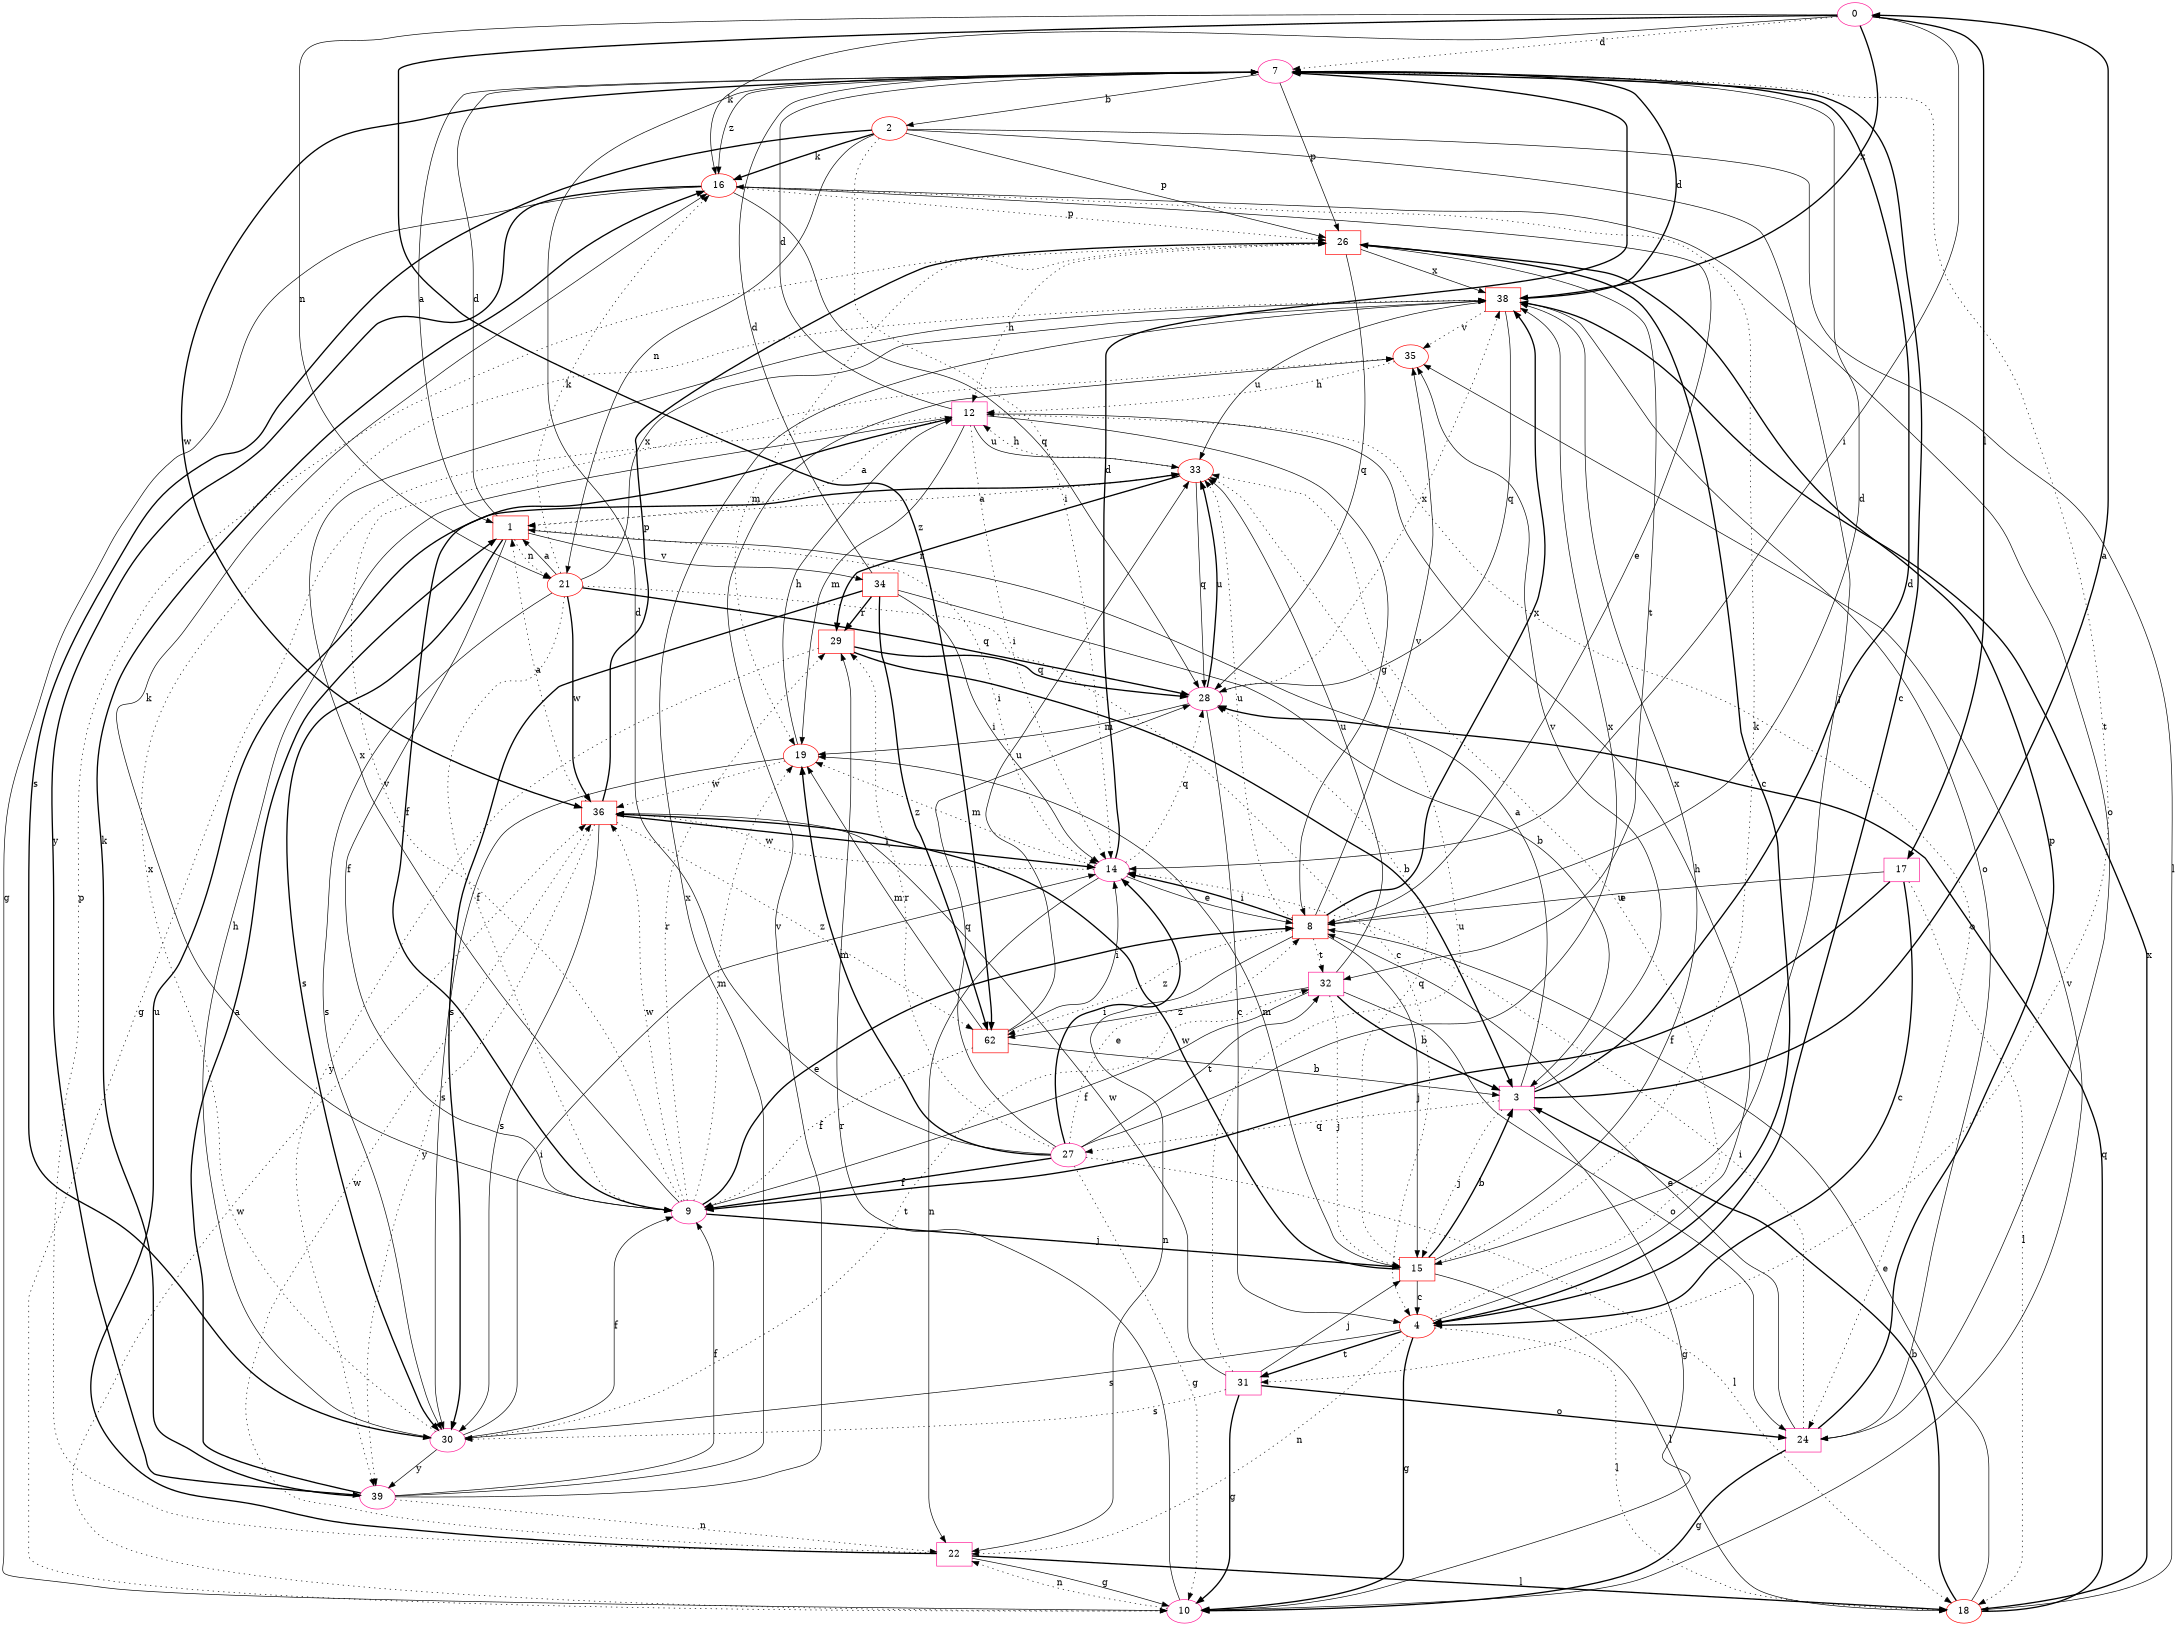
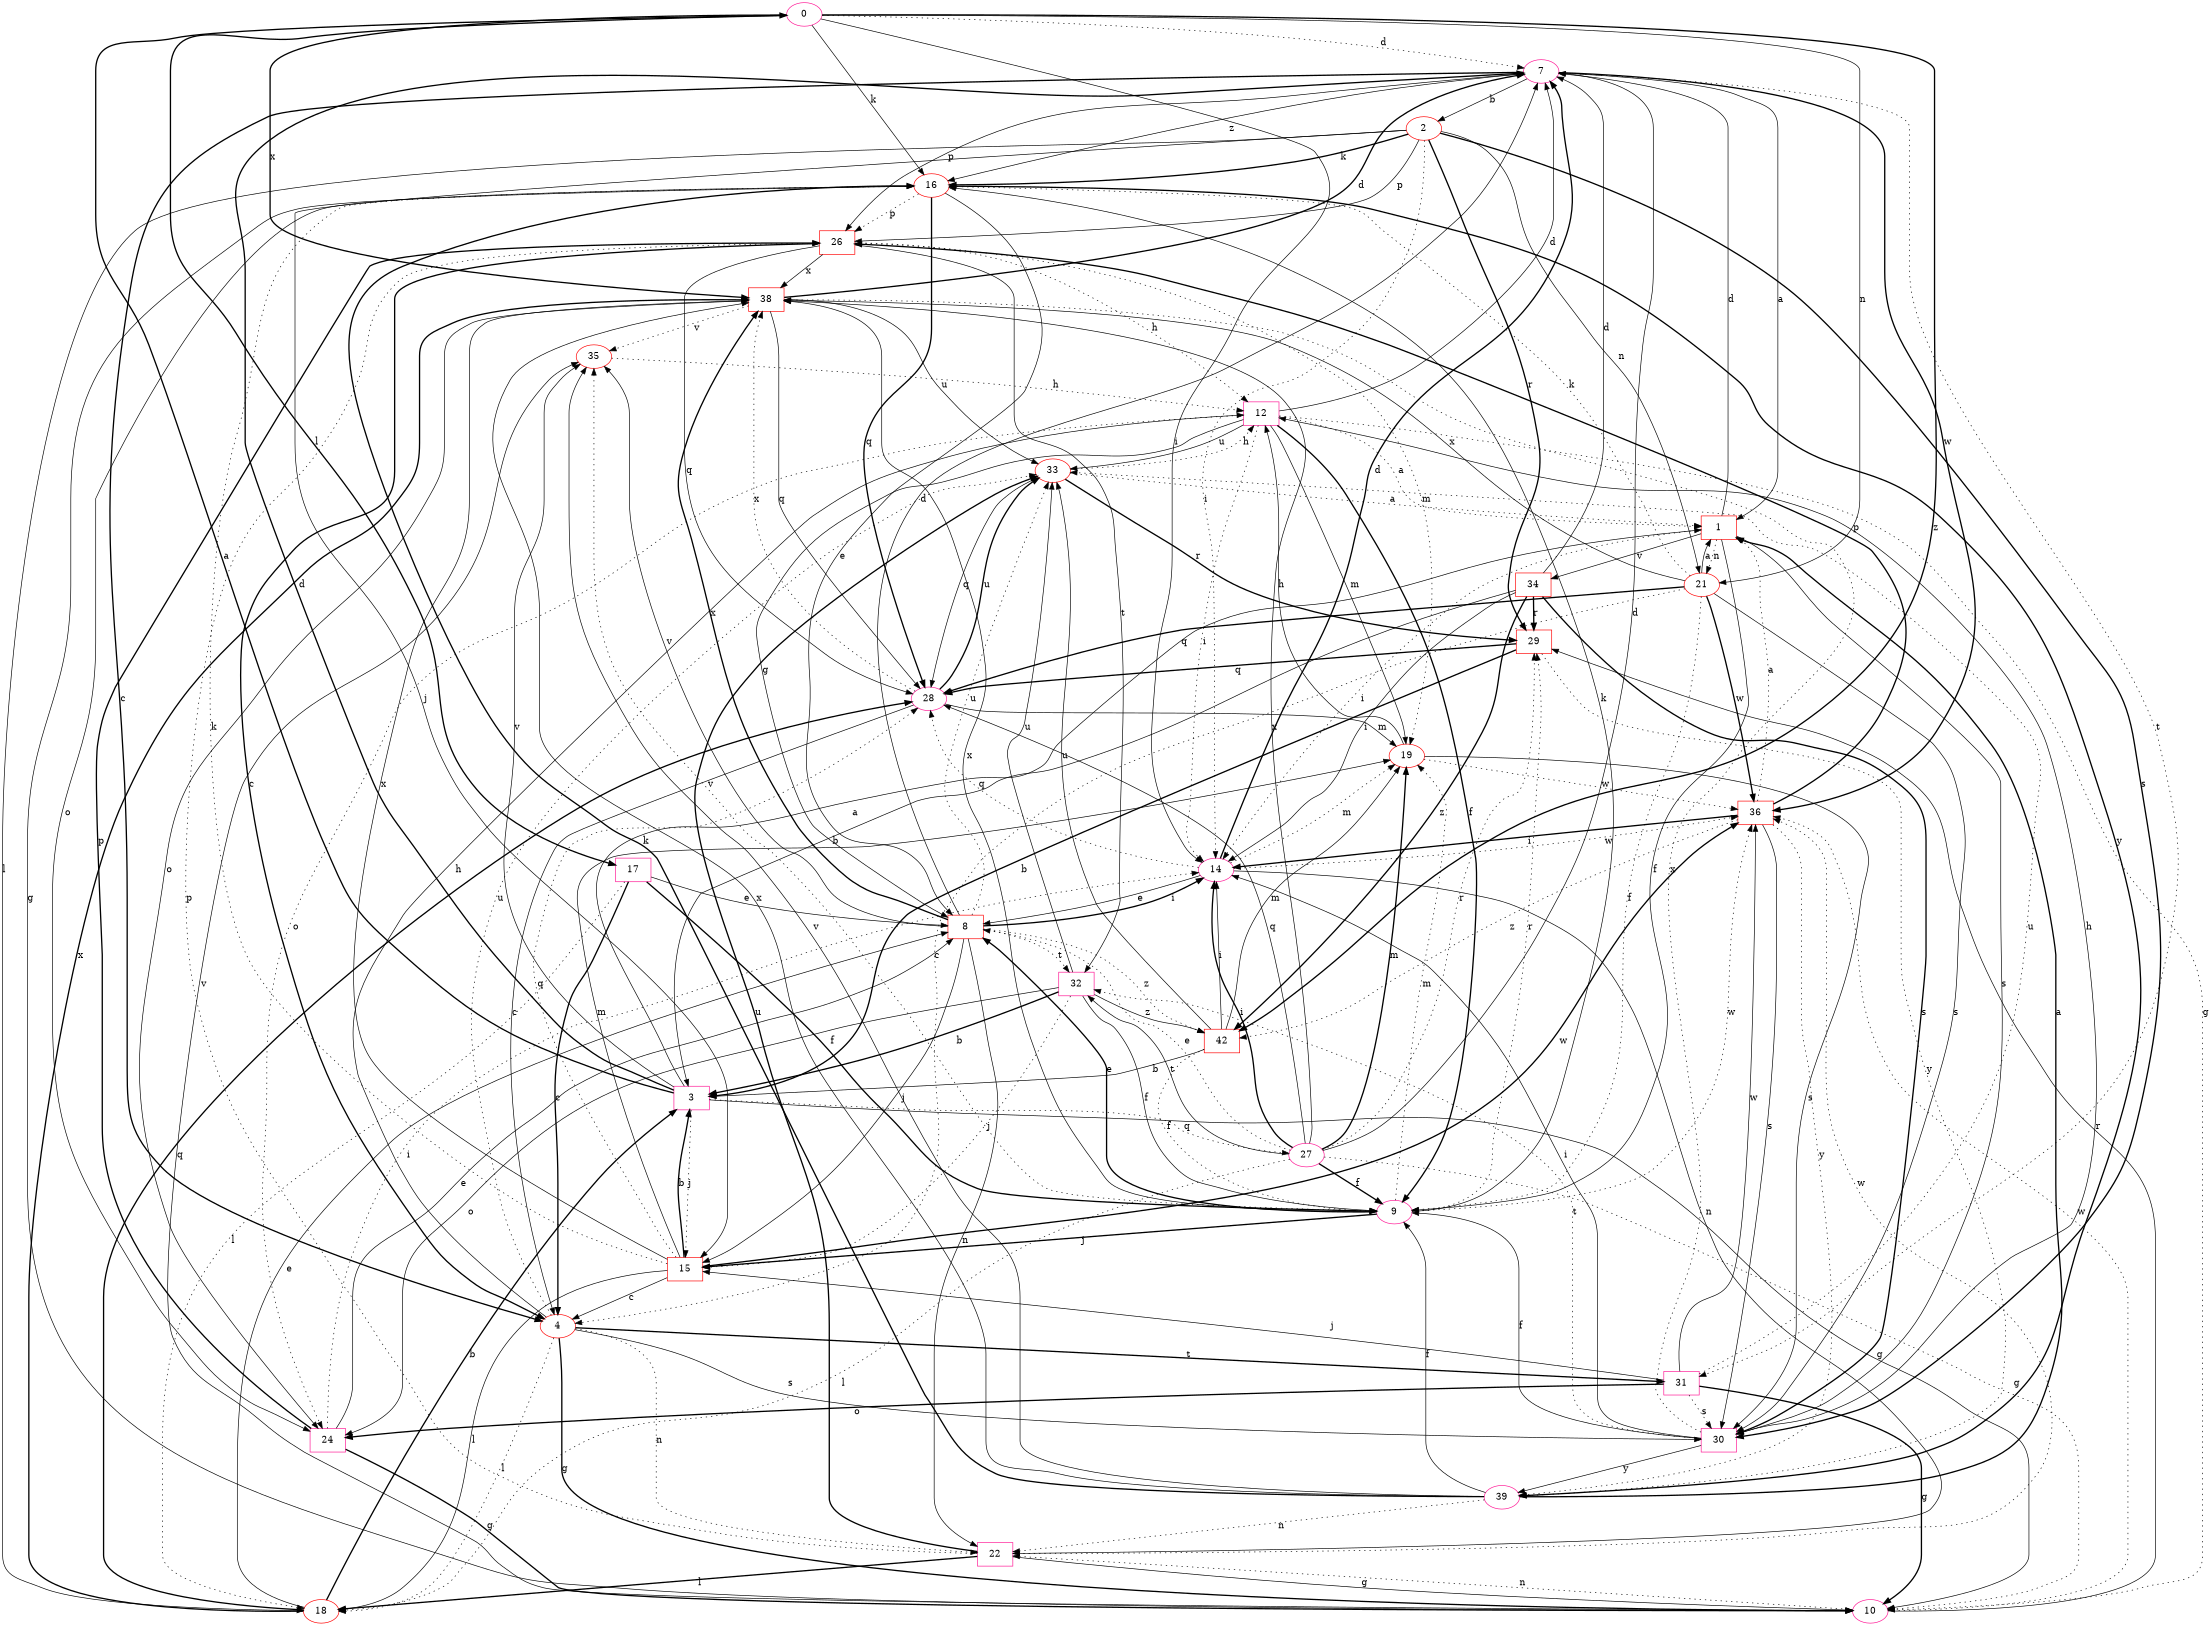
  strict digraph {
    node [color=red shape=box]
    edge [style=solid]
    0 [color=deeppink shape=ellipse]
    7 [color=deeppink shape=ellipse]
    14 [color=deeppink shape=ellipse]
    16 [shape=ellipse]
    17 [color=deeppink]
    21 [shape=ellipse]
    38
-   42 [label=62]
+   42
    1
    2 [shape=ellipse]
    26
    4 [shape=ellipse]
    31 [color=deeppink]
    36
    22 [color=deeppink]
    8
    19 [shape=ellipse]
    28 [color=deeppink shape=ellipse]
    10 [color=deeppink shape=ellipse]
    24 [color=deeppink]
    39 [color=deeppink shape=ellipse]
    9 [color=deeppink shape=ellipse]
    18 [shape=ellipse]
-   30 [color=deeppink shape=ellipse]
+   30 [color=deeppink]
    33 [shape=ellipse]
    35 [shape=ellipse]
    3 [color=deeppink]
    34
    15
    29
    12 [color=deeppink]
    32 [color=deeppink]
    27 [color=deeppink shape=ellipse]
    0 -> 7 [label=d style=dotted]
    0 -> 14 [label=i]
    0 -> 16 [label=k]
    0 -> 17 [label=l style=bold]
    0 -> 21 [label=n]
    0 -> 38 [label=x style=bold]
    0 -> 42 [label=z style=bold]
    7 -> 16 [label=z]
    7 -> 1 [label=a]
    7 -> 2 [label=b]
    7 -> 26 [label=p]
    7 -> 4 [label=c style=bold]
    7 -> 31 [label=t style=dotted]
    7 -> 36 [label=w style=bold]
    14 -> 7 [label=d style=bold]
    14 -> 36 [label=w style=dotted]
    14 -> 22 [label=n]
    14 -> 8 [label=e]
    14 -> 19 [label=m style=dotted]
    14 -> 28 [label=q style=dotted]
    16 -> 26 [label=p style=dotted]
    16 -> 8 [label=e]
-   16 -> 28 [label=q]
+   16 -> 28 [label=q style=bold]
    16 -> 10 [label=g]
    16 -> 24 [label=o]
    16 -> 39 [label=y style=bold]
    17 -> 4 [label=c style=bold]
    17 -> 8 [label=e]
    17 -> 9 [label=f style=bold]
    17 -> 18 [label=l style=dotted]
    21 -> 16 [label=k style=dotted]
    21 -> 38 [label=x]
    21 -> 1 [label=a]
    21 -> 4 [label=c style=dotted]
    21 -> 36 [label=w style=bold]
    21 -> 28 [label=q style=bold]
    21 -> 9 [label=f style=dotted]
    21 -> 30 [label=s]
    38 -> 7 [label=d style=bold]
    38 -> 28 [label=q]
    38 -> 24 [label=o]
    38 -> 33 [label=u]
    38 -> 35 [label=v style=dotted]
    42 -> 14 [label=i]
    42 -> 19 [label=m]
    42 -> 9 [label=f style=dotted]
    42 -> 33 [label=u]
    42 -> 3 [label=b]
    1 -> 7 [label=d]
    1 -> 14 [label=i style=dotted]
    1 -> 21 [label=n style=dotted]
    1 -> 9 [label=f]
-   1 -> 30 [label=s style=bold]
+   1 -> 30 [label=s]
    1 -> 34 [label=v]
    2 -> 14 [label=i style=dotted]
    2 -> 16 [label=k style=bold]
    2 -> 21 [label=n]
    2 -> 26 [label=p]
    2 -> 18 [label=l]
    2 -> 30 [label=s style=bold]
    2 -> 15 [label=j]
+   2 -> 29 [label=r style=bold]
    26 -> 38 [label=x]
    26 -> 4 [label=c style=bold]
    26 -> 19 [label=m style=dotted]
    26 -> 28 [label=q]
    26 -> 12 [label=h style=dotted]
    26 -> 32 [label=t]
    4 -> 31 [label=t style=bold]
    4 -> 22 [label=n style=dotted]
    4 -> 10 [label=g style=bold]
    4 -> 18 [label=l style=dotted]
    4 -> 30 [label=s]
    4 -> 33 [label=u style=dotted]
    4 -> 12 [label=h]
    31 -> 36 [label=w]
    31 -> 10 [label=g style=bold]
    31 -> 24 [label=o style=bold]
    31 -> 30 [label=s style=dotted]
    31 -> 33 [label=u style=dotted]
    31 -> 15 [label=j]
    36 -> 14 [label=i style=bold]
    36 -> 42 [label=z style=dotted]
    36 -> 1 [label=a style=dotted]
    36 -> 26 [label=p style=bold]
    36 -> 39 [label=y style=dotted]
    36 -> 30 [label=s]
    22 -> 26 [label=p style=dotted]
    22 -> 36 [label=w style=dotted]
    22 -> 10 [label=g]
    22 -> 18 [label=l style=bold]
    22 -> 33 [label=u style=bold]
    8 -> 7 [label=d]
    8 -> 14 [label=i style=bold]
    8 -> 38 [label=x style=bold]
    8 -> 42 [label=z style=dotted]
    8 -> 22 [label=n]
    8 -> 33 [label=u style=dotted]
    8 -> 35 [label=v]
    8 -> 15 [label=j]
    8 -> 32 [label=t style=dotted]
    19 -> 36 [label=w style=dotted]
    19 -> 30 [label=s]
    19 -> 12 [label=h]
    28 -> 38 [label=x style=dotted]
    28 -> 4 [label=c]
    28 -> 19 [label=m]
    28 -> 33 [label=u style=bold]
    10 -> 36 [label=w style=dotted]
    10 -> 22 [label=n style=dotted]
    10 -> 35 [label=v]
    10 -> 29 [label=r]
    24 -> 14 [label=i style=dotted]
    24 -> 26 [label=p style=bold]
    24 -> 8 [label=e]
    24 -> 10 [label=g style=bold]
    39 -> 16 [label=k style=bold]
    39 -> 38 [label=x]
    39 -> 1 [label=a style=bold]
    39 -> 22 [label=n style=dotted]
    39 -> 9 [label=f]
    39 -> 35 [label=v]
    9 -> 16 [label=k]
    9 -> 38 [label=x]
    9 -> 36 [label=w style=dotted]
    9 -> 8 [label=e style=bold]
    9 -> 19 [label=m style=dotted]
    9 -> 35 [label=v style=dotted]
    9 -> 15 [label=j style=bold]
    9 -> 29 [label=r style=dotted]
    18 -> 38 [label=x style=bold]
    18 -> 8 [label=e]
    18 -> 28 [label=q style=bold]
    18 -> 3 [label=b style=bold]
    30 -> 14 [label=i]
    30 -> 38 [label=x style=dotted]
    30 -> 39 [label=y]
    30 -> 9 [label=f]
    30 -> 12 [label=h]
    30 -> 32 [label=t style=dotted]
    33 -> 1 [label=a style=dotted]
    33 -> 28 [label=q]
    33 -> 29 [label=r style=bold]
    33 -> 12 [label=h style=dotted]
    35 -> 12 [label=h style=dotted]
    3 -> 0 [label=a style=bold]
    3 -> 7 [label=d style=bold]
    3 -> 1 [label=a]
    3 -> 10 [label=g]
    3 -> 35 [label=v]
    3 -> 15 [label=j style=dotted]
    3 -> 27 [label=q style=dotted]
    34 -> 7 [label=d]
    34 -> 14 [label=i]
    34 -> 42 [label=z style=bold]
    34 -> 30 [label=s style=bold]
    34 -> 3 [label=b]
    34 -> 29 [label=r style=bold]
    15 -> 16 [label=k style=dotted]
    15 -> 38 [label=x]
    15 -> 4 [label=c]
    15 -> 36 [label=w style=bold]
    15 -> 19 [label=m]
    15 -> 28 [label=q style=dotted]
    15 -> 18 [label=l]
    15 -> 3 [label=b style=bold]
    29 -> 28 [label=q style=bold]
    29 -> 39 [label=y style=dotted]
    29 -> 3 [label=b style=bold]
    12 -> 7 [label=d]
    12 -> 14 [label=i style=dotted]
    12 -> 1 [label=a style=dotted]
    12 -> 8 [label=g]
    12 -> 19 [label=m]
    12 -> 10 [label=g style=dotted]
    12 -> 24 [label=o style=dotted]
    12 -> 9 [label=f style=bold]
    12 -> 33 [label=u]
    32 -> 42 [label=z]
    32 -> 24 [label=o]
    32 -> 9 [label=f]
    32 -> 33 [label=u]
    32 -> 3 [label=b style=bold]
    32 -> 15 [label=j style=dotted]
    27 -> 7 [label=d]
    27 -> 14 [label=i style=bold]
    27 -> 38 [label=x]
    27 -> 8 [label=e style=dotted]
    27 -> 19 [label=m style=bold]
    27 -> 28 [label=q]
    27 -> 10 [label=g style=dotted]
    27 -> 9 [label=f style=bold]
    27 -> 18 [label=l style=dotted]
    27 -> 29 [label=r style=dotted]
    27 -> 32 [label=t]
  }
